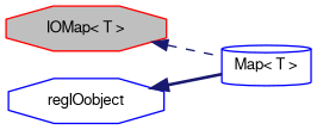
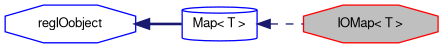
  digraph {
    rankdir=LR
    node [color=blue fontname=FreeSans fontsize=10 shape=octagon]
    edge [color=midnightblue dir=back fontname=FreeSans fontsize=10 labelfontname=FreeSans labelfontsize=10]
    n1 [color=red fillcolor=grey75 fontcolor=black height=0.2 label="IOMap\< T \>" style=filled width=0.4]
    n2 [height=0.2 label=regIOobject width=0.4]
    n3 [height=0.2 label="Map\< T \>" shape=cylinder width=0.4]
    n2 -> n3 [style=bold]
-   n1 -> n3 [style=dashed]
+   n3 -> n1 [style=dashed]
  }
